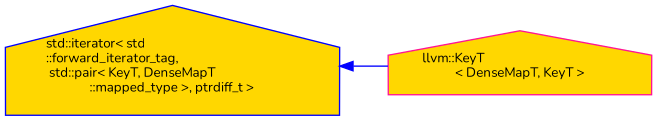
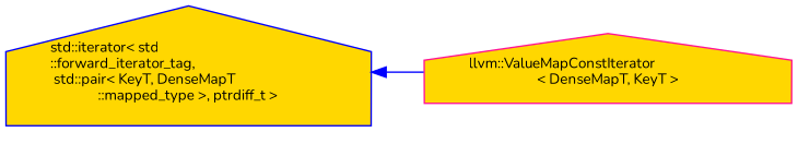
  digraph {
    rankdir=LR
    fontname=Nunito
    node [fillcolor=gold fontname=Nunito fontsize=10 shape=house style=filled]
-   n1 [color=deeppink fontcolor=black height=0.2 label="llvm::KeyT\l\< DenseMapT, KeyT \>" width=0.4]
+   n1 [color=deeppink fontcolor=black height=0.2 label="llvm::ValueMapConstIterator\l\< DenseMapT, KeyT \>" width=0.4]
    n2 [color=blue height=0.2 label="std::iterator\< std\l::forward_iterator_tag,\l std::pair\< KeyT, DenseMapT\l::mapped_type \>, ptrdiff_t \>" width=0.4]
    n2 -> n1 [color=blue dir=back fontname=Nunito fontsize=10 labelfontname=Helvetica labelfontsize=10 style=solid]
  }
